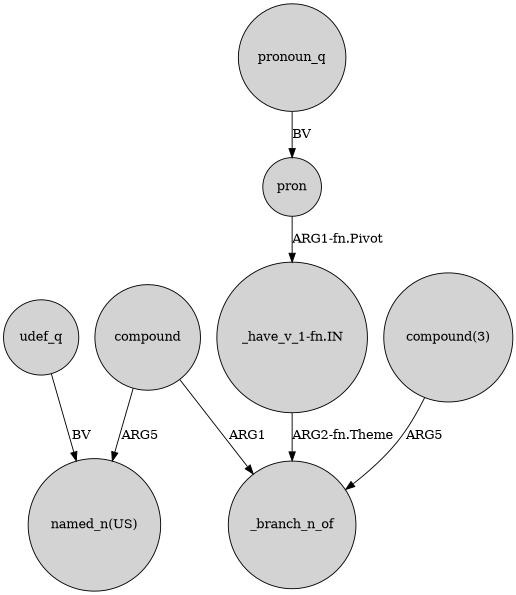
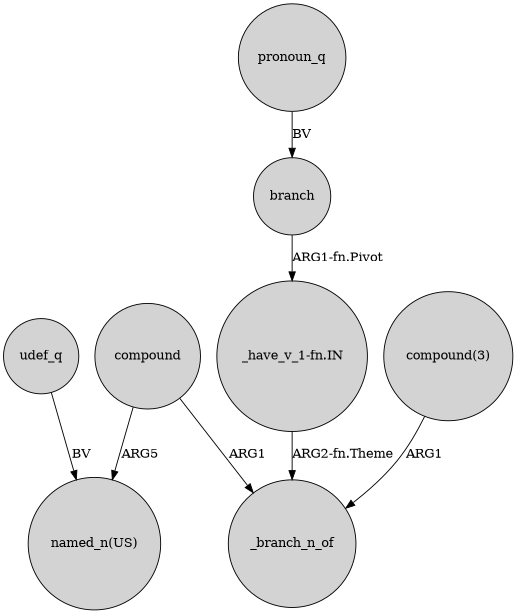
  digraph {
    node [shape=circle style=filled]
    "_have_v_1-fn.IN"
    _branch_n_of
-   pron
+   pron [label=branch]
    udef_q
    "named_n(US)"
    compound
    n7 [label="compound(3)"]
    pronoun_q
    "_have_v_1-fn.IN" -> _branch_n_of [label="ARG2-fn.Theme"]
    pron -> "_have_v_1-fn.IN" [label="ARG1-fn.Pivot"]
    udef_q -> "named_n(US)" [label=BV]
    compound -> _branch_n_of [label=ARG1]
    compound -> "named_n(US)" [label=ARG5]
-   n7 -> _branch_n_of [label=ARG5]
+   n7 -> _branch_n_of [label=ARG1]
    pronoun_q -> pron [label=BV]
  }
